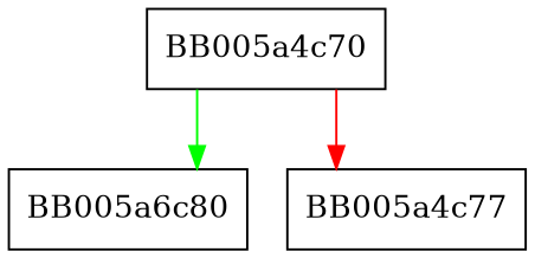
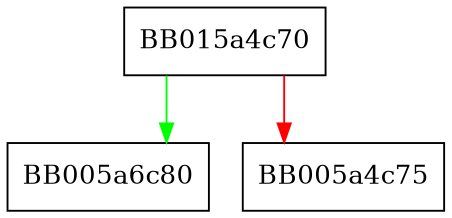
  digraph {
    fontname="DejaVu Serif"
    splines=ortho
    node [fontname="DejaVu Serif" shape=box]
    edge [fontname="DejaVu Serif"]
    n1 [label=BB005a6c80]
-   BB005a4c70
-   BB005a4c77
+   BB005a4c70 [label=BB015a4c70]
+   BB005a4c77 [label=BB005a4c75]
    BB005a4c70 -> n1 [color=green]
    BB005a4c70 -> BB005a4c77 [color=red]
  }
